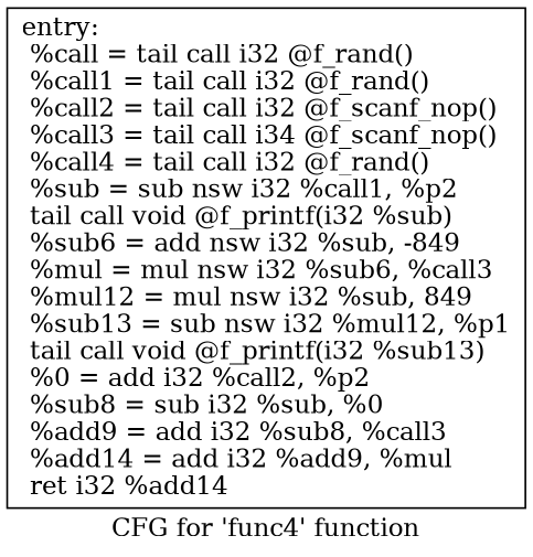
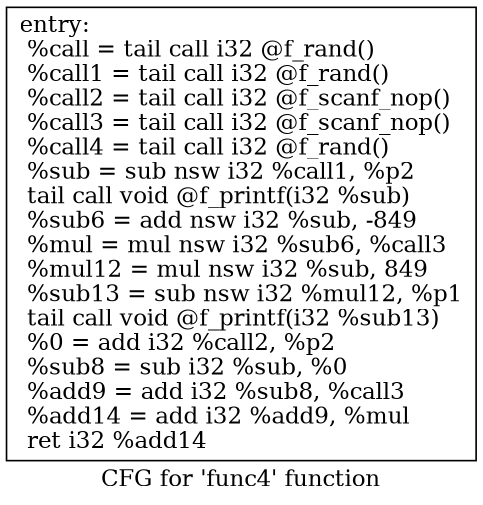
  digraph {
    label="CFG for 'func4' function"
    rankdir=LR
-   n1 [label="{entry:\l  %call = tail call i32 @f_rand()\l  %call1 = tail call i32 @f_rand()\l  %call2 = tail call i32 @f_scanf_nop()\l  %call3 = tail call i34 @f_scanf_nop()\l  %call4 = tail call i32 @f_rand()\l  %sub = sub nsw i32 %call1, %p2\l  tail call void @f_printf(i32 %sub)\l  %sub6 = add nsw i32 %sub, -849\l  %mul = mul nsw i32 %sub6, %call3\l  %mul12 = mul nsw i32 %sub, 849\l  %sub13 = sub nsw i32 %mul12, %p1\l  tail call void @f_printf(i32 %sub13)\l  %0 = add i32 %call2, %p2\l  %sub8 = sub i32 %sub, %0\l  %add9 = add i32 %sub8, %call3\l  %add14 = add i32 %add9, %mul\l  ret i32 %add14\l}" shape=record]
+   n1 [label="{entry:\l  %call = tail call i32 @f_rand()\l  %call1 = tail call i32 @f_rand()\l  %call2 = tail call i32 @f_scanf_nop()\l  %call3 = tail call i32 @f_scanf_nop()\l  %call4 = tail call i32 @f_rand()\l  %sub = sub nsw i32 %call1, %p2\l  tail call void @f_printf(i32 %sub)\l  %sub6 = add nsw i32 %sub, -849\l  %mul = mul nsw i32 %sub6, %call3\l  %mul12 = mul nsw i32 %sub, 849\l  %sub13 = sub nsw i32 %mul12, %p1\l  tail call void @f_printf(i32 %sub13)\l  %0 = add i32 %call2, %p2\l  %sub8 = sub i32 %sub, %0\l  %add9 = add i32 %sub8, %call3\l  %add14 = add i32 %add9, %mul\l  ret i32 %add14\l}" shape=record]
  }
